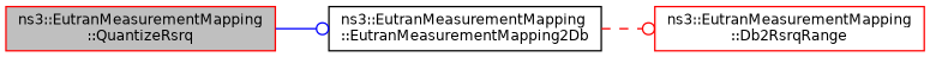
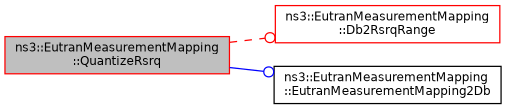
  digraph {
    fontname="DejaVu Sans"
    rankdir=LR
    node [color=red fillcolor=white fontname="DejaVu Sans" fontsize=10 shape=record style=filled]
    edge [arrowhead=odot fontname="DejaVu Sans" fontsize=10 labelfontname=Helvetica labelfontsize=10]
    n1 [fillcolor=grey75 fontcolor=black height=0.2 label="ns3::EutranMeasurementMapping\l::QuantizeRsrq" width=0.4]
    n2 [height=0.2 label="ns3::EutranMeasurementMapping\l::Db2RsrqRange" width=0.4]
    n3 [color=black height=0.2 label="ns3::EutranMeasurementMapping\l::EutranMeasurementMapping2Db" width=0.4]
-   n3 -> n2 [color=red style=dashed]
+   n1 -> n2 [color=red style=dashed]
    n1 -> n3 [color=blue style=solid]
  }
